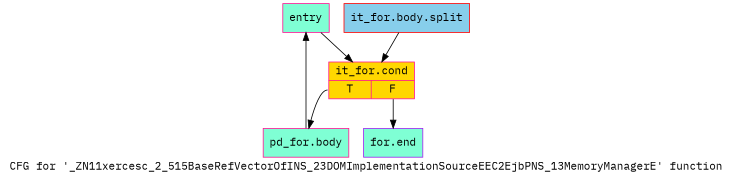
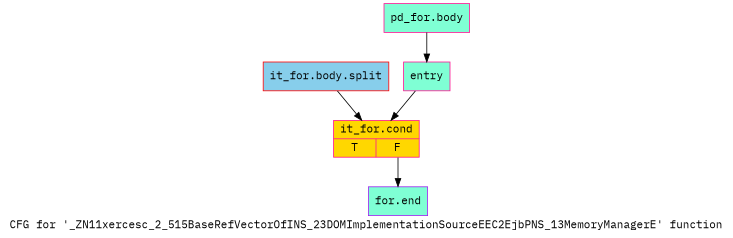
  digraph {
    fontname="IBM Plex Mono"
    label="CFG for '_ZN11xercesc_2_515BaseRefVectorOfINS_23DOMImplementationSourceEEC2EjbPNS_13MemoryManagerE' function"
    node [color=deeppink fillcolor=aquamarine fontname="IBM Plex Mono" shape=record style=filled]
    edge [fontname="IBM Plex Mono"]
    n1 [label="{entry}"]
    n2 [fillcolor=gold label="{it_for.cond|{<s0>T|<s1>F}}"]
    n3 [label="{pd_for.body}"]
    n4 [color=purple label="{for.end}"]
    n5 [color=red fillcolor=skyblue label="{it_for.body.split}"]
    n1 -> n2
-   n2 -> n3 [tailport=s0]
    n2 -> n4 [tailport=s1]
    n3 -> n1
    n5 -> n2
  }
